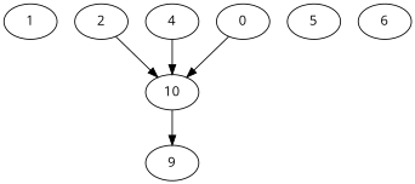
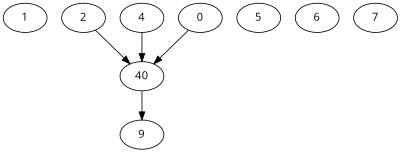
  digraph {
    fontname="Open Sans"
    node [alpha=0.05 fontname="Open Sans"]
    edge [fontname="Open Sans"]
    1 [alpha=0.13 expect_size=25259008]
    2 [expect_size=28835840]
-   10 [alpha=0.03 expect_size=10964992]
+   10 [alpha=0.03 expect_size=10964992 label=40]
    9 [expect_size=28164096]
    4 [alpha=0.07 expect_size=47532032]
    5 [alpha=0.09 expect_size=8428544]
    6 [alpha=0.09 expect_size=12499968]
+   7 [alpha=0.03 expect_size=45468672]
    n9 [alpha=0.14 expect_size=33440768 label=0]
    2 -> 10
    10 -> 9
    4 -> 10
    n9 -> 10
  }
